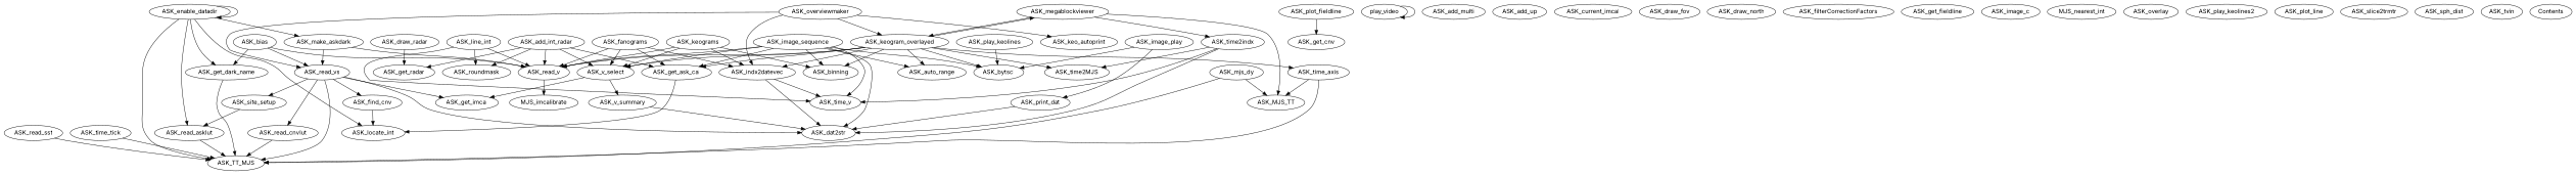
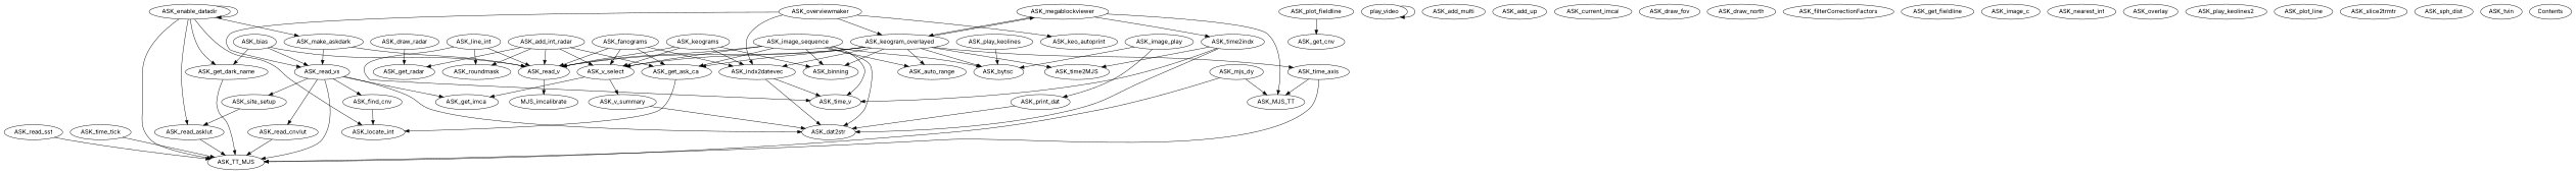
  digraph {
    fontname=Inter
    node [fontname=Inter]
    edge [fontname=Inter]
    ASK_add_int_radar
    ASK_get_ask_cal
    ASK_get_radar
    ASK_read_v
    ASK_roundmask
    ASK_v_select
    ASK_locate_int
    n8 [label=MJS_imcalibrate]
    ASK_get_imcal
    ASK_v_summary
    ASK_dat2str
    ASK_bias
    ASK_get_dark_name
    ASK_read_vs
    ASK_TT_MJS
    ASK_find_cnv
    ASK_read_cnvlut
    ASK_site_setup
    ASK_read_asklut
    ASK_draw_radar
    ASK_enable_datadir
    ASK_make_askdark
    ASK_fanograms
    ASK_indx2datevec
    ASK_time_v
    ASK_image_play
    ASK_bytscl
    ASK_print_dat
    ASK_image_sequence
    ASK_auto_range
    ASK_binning
    ASK_keogram_overlayed
    ASK_megablockviewer
    ASK_time2MJS
    ASK_time_axis
    ASK_MJS_TT
    ASK_time2indx
    ASK_keograms
    ASK_line_int
    ASK_mjs_dy
    ASK_overviewmaker
    ASK_keo_autoprint
    ASK_play_keolines
    ASK_plot_fieldline
    ASK_get_cnv
    ASK_read_sst
    ASK_time_tick
    play_video
    ASK_add_multi
    ASK_add_up
    ASK_current_imcal
    ASK_draw_fov
    ASK_draw_north
    ASK_filterCorrectionFactors
    ASK_get_fieldline
    ASK_image_c
-   ASK_nearest_int [label=MJS_nearest_int]
+   ASK_nearest_int
    ASK_overlay
    ASK_play_keolines2
    ASK_plot_line
    ASK_slice2trmtr
    ASK_sph_dist
    ASK_tvin
    Contents
    ASK_add_int_radar -> ASK_get_ask_cal
    ASK_add_int_radar -> ASK_get_radar
    ASK_add_int_radar -> ASK_read_v
    ASK_add_int_radar -> ASK_roundmask
    ASK_add_int_radar -> ASK_v_select
    ASK_get_ask_cal -> ASK_locate_int
    ASK_read_v -> n8
    ASK_v_select -> ASK_get_imcal
    ASK_v_select -> ASK_v_summary
    ASK_v_summary -> ASK_dat2str
    ASK_bias -> ASK_read_v
    ASK_bias -> ASK_get_dark_name
    ASK_bias -> ASK_read_vs
    ASK_get_dark_name -> ASK_TT_MJS
    ASK_read_vs -> ASK_get_imcal
    ASK_read_vs -> ASK_dat2str
    ASK_read_vs -> ASK_TT_MJS
    ASK_read_vs -> ASK_find_cnv
    ASK_read_vs -> ASK_read_cnvlut
    ASK_read_vs -> ASK_site_setup
    ASK_find_cnv -> ASK_locate_int
    ASK_read_cnvlut -> ASK_TT_MJS
    ASK_site_setup -> ASK_read_asklut
    ASK_read_asklut -> ASK_TT_MJS
    ASK_draw_radar -> ASK_get_radar
    ASK_enable_datadir -> ASK_locate_int
    ASK_enable_datadir -> ASK_get_dark_name
    ASK_enable_datadir -> ASK_TT_MJS
    ASK_enable_datadir -> ASK_read_asklut
    ASK_enable_datadir -> ASK_enable_datadir
    ASK_enable_datadir -> ASK_make_askdark
    ASK_make_askdark -> ASK_read_v
    ASK_make_askdark -> ASK_read_vs
    ASK_fanograms -> ASK_get_ask_cal
    ASK_fanograms -> ASK_read_v
    ASK_fanograms -> ASK_v_select
    ASK_fanograms -> ASK_indx2datevec
    ASK_indx2datevec -> ASK_dat2str
    ASK_indx2datevec -> ASK_time_v
    ASK_image_play -> ASK_bytscl
    ASK_image_play -> ASK_print_dat
    ASK_print_dat -> ASK_dat2str
    ASK_image_sequence -> ASK_get_ask_cal
    ASK_image_sequence -> ASK_read_v
    ASK_image_sequence -> ASK_v_select
    ASK_image_sequence -> ASK_dat2str
    ASK_image_sequence -> ASK_time_v
    ASK_image_sequence -> ASK_bytscl
    ASK_image_sequence -> ASK_auto_range
    ASK_image_sequence -> ASK_binning
    ASK_keogram_overlayed -> ASK_get_ask_cal
    ASK_keogram_overlayed -> ASK_read_v
    ASK_keogram_overlayed -> ASK_v_select
    ASK_keogram_overlayed -> ASK_indx2datevec
    ASK_keogram_overlayed -> ASK_bytscl
    ASK_keogram_overlayed -> ASK_auto_range
    ASK_keogram_overlayed -> ASK_binning
    ASK_keogram_overlayed -> ASK_megablockviewer
    ASK_keogram_overlayed -> ASK_time2MJS
    ASK_keogram_overlayed -> ASK_time_axis
    ASK_megablockviewer -> ASK_keogram_overlayed
    ASK_megablockviewer -> ASK_MJS_TT
    ASK_megablockviewer -> ASK_time2indx
    ASK_time_axis -> ASK_TT_MJS
    ASK_time_axis -> ASK_MJS_TT
    ASK_time2indx -> ASK_dat2str
    ASK_time2indx -> ASK_time_v
    ASK_time2indx -> ASK_time2MJS
    ASK_keograms -> ASK_read_v
    ASK_keograms -> ASK_v_select
    ASK_keograms -> ASK_indx2datevec
    ASK_keograms -> ASK_binning
    ASK_line_int -> ASK_read_v
    ASK_line_int -> ASK_roundmask
    ASK_line_int -> ASK_time_v
    ASK_mjs_dy -> ASK_TT_MJS
    ASK_mjs_dy -> ASK_MJS_TT
    ASK_overviewmaker -> ASK_read_vs
    ASK_overviewmaker -> ASK_indx2datevec
    ASK_overviewmaker -> ASK_keogram_overlayed
    ASK_overviewmaker -> ASK_keo_autoprint
    ASK_play_keolines -> ASK_bytscl
    ASK_plot_fieldline -> ASK_get_cnv
    ASK_read_sst -> ASK_TT_MJS
    ASK_time_tick -> ASK_TT_MJS
    play_video -> play_video
  }
